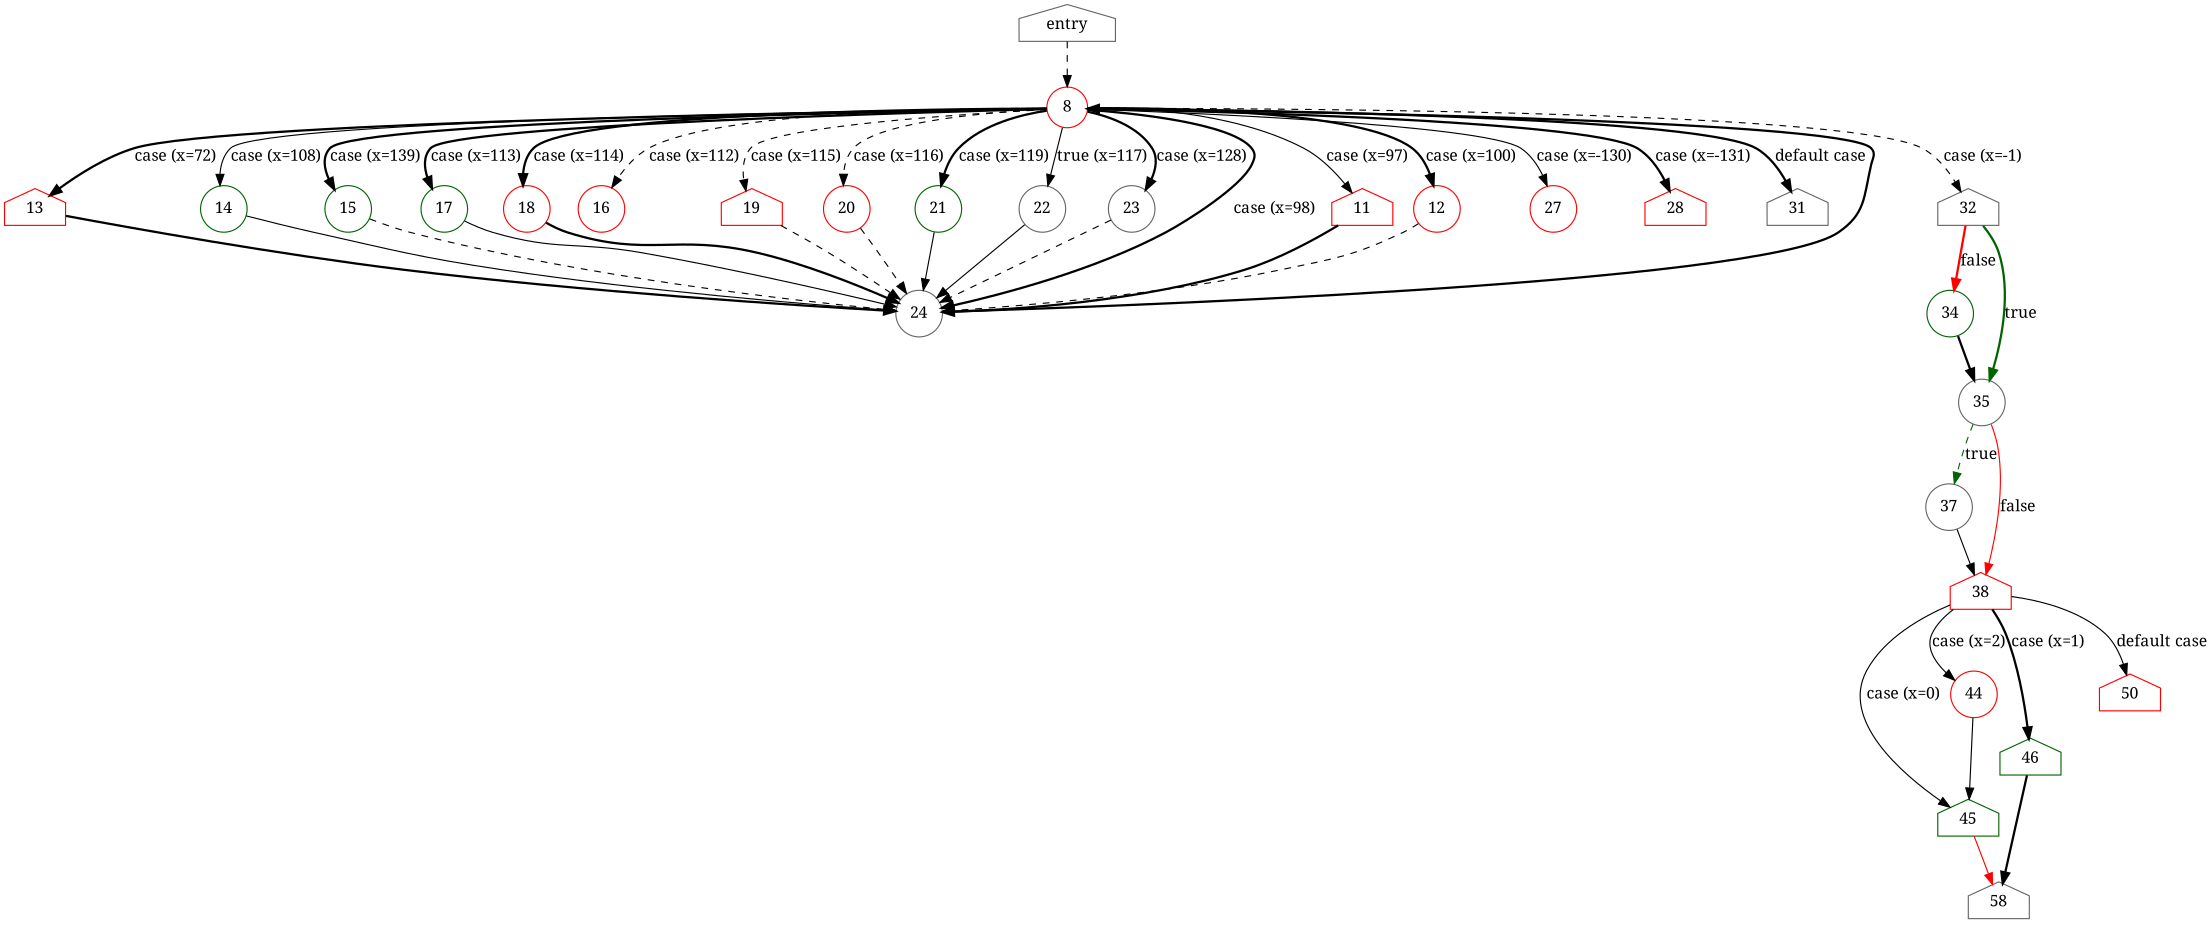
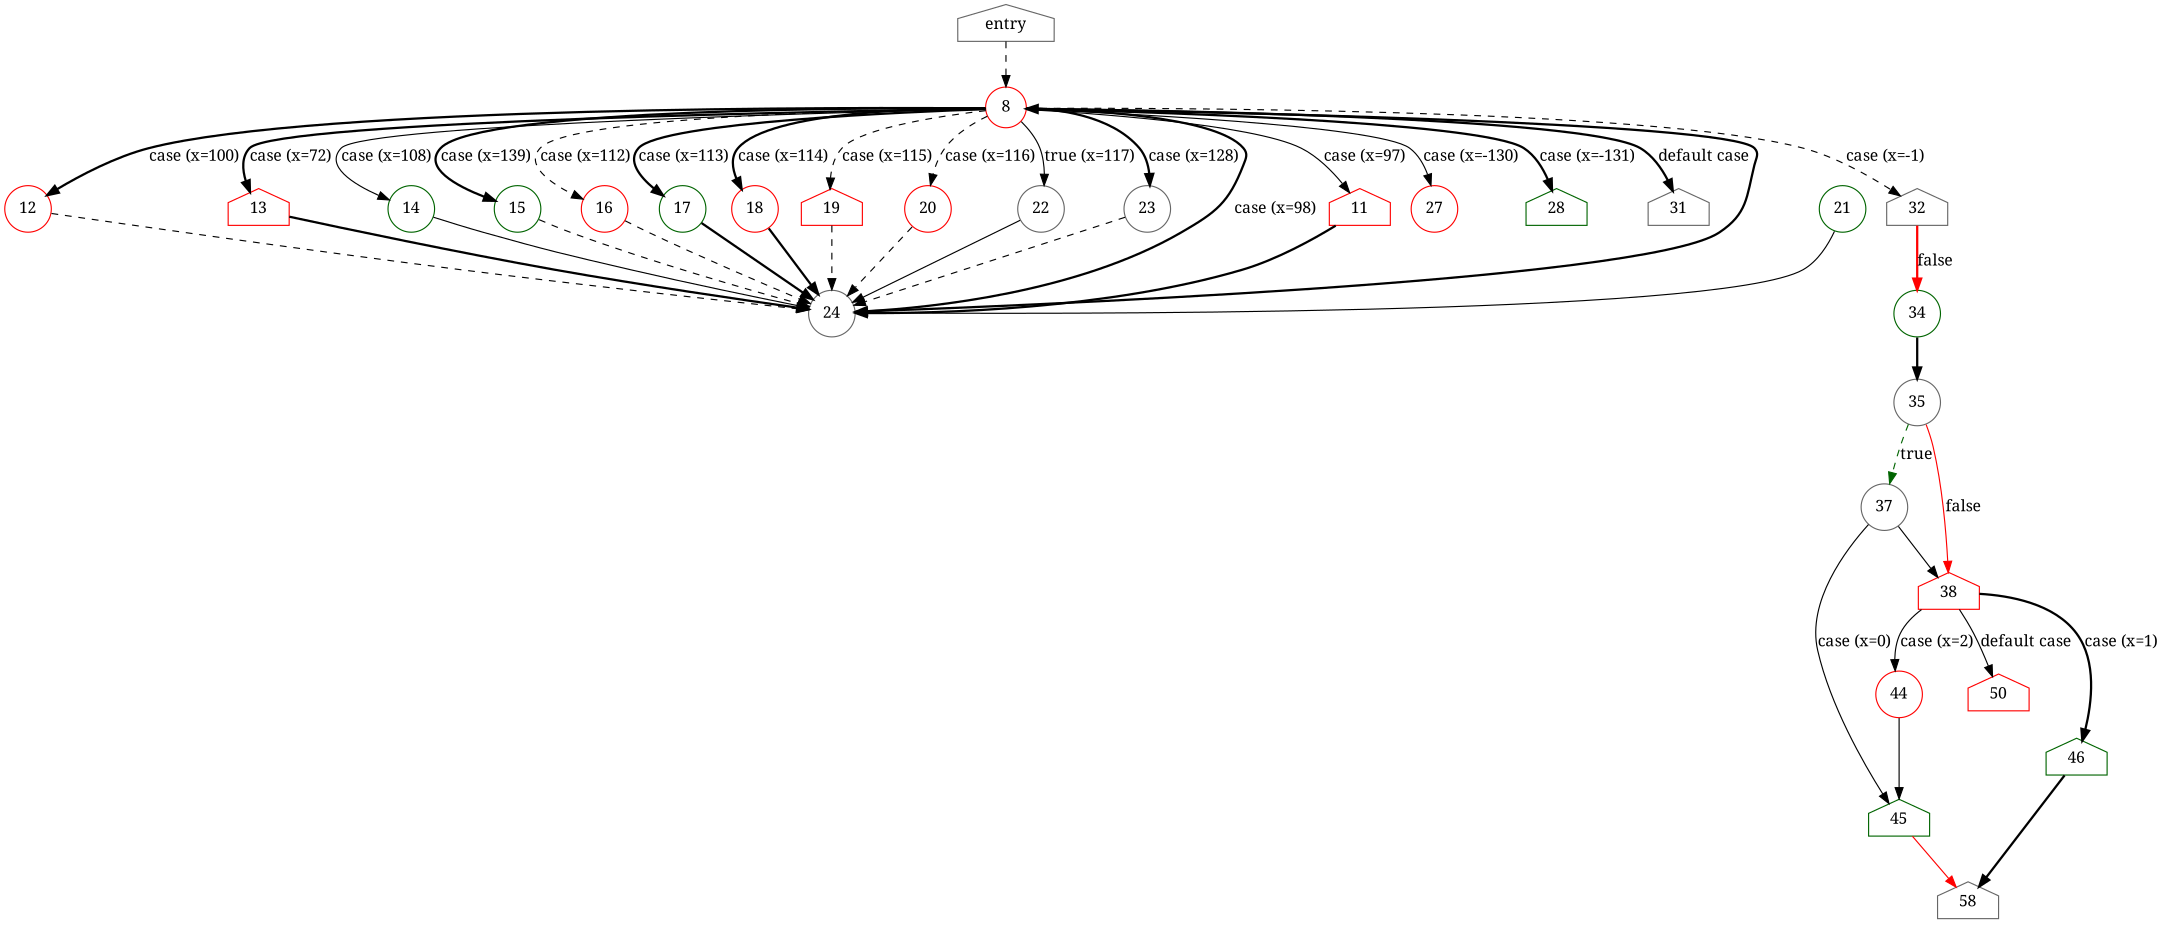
  digraph {
    fontname="Noto Serif"
    node [color=red fontname="Noto Serif" shape=circle]
    edge [fontname="Noto Serif" style=bold]
    n1 [color=gray40 label=entry shape=house]
    8
    11 [shape=house]
    12
    13 [shape=house]
    14 [color=darkgreen]
    15 [color=darkgreen]
    16
    17 [color=darkgreen]
    18
    19 [shape=house]
    20
    21 [color=darkgreen]
    22 [color=gray40]
    23 [color=gray40]
    24 [color=gray40]
    27
-   28 [shape=house]
+   28 [color=darkgreen shape=house]
    31 [color=gray40 shape=house]
    32 [color=gray40 shape=house]
    34 [color=darkgreen]
    35 [color=gray40]
    37 [color=gray40]
    38 [shape=house]
    44
    45 [color=darkgreen shape=house]
    46 [color=darkgreen shape=house]
    50 [shape=house]
    58 [color=gray40 shape=house]
    n1 -> 8 [style=dashed]
    8 -> 11 [label="case (x=97)" style=solid]
    8 -> 12 [label="case (x=100)"]
    8 -> 13 [label="case (x=72)"]
    8 -> 14 [label="case (x=108)" style=solid]
    8 -> 15 [label="case (x=139)"]
    8 -> 16 [label="case (x=112)" style=dashed]
    8 -> 17 [label="case (x=113)"]
    8 -> 18 [label="case (x=114)"]
    8 -> 19 [label="case (x=115)" style=dashed]
    8 -> 20 [label="case (x=116)" style=dashed]
-   8 -> 21 [label="case (x=119)"]
    8 -> 22 [label="true (x=117)" style=solid]
    8 -> 23 [label="case (x=128)"]
    8 -> 24 [label="case (x=98)"]
    8 -> 27 [label="case (x=-130)" style=solid]
    8 -> 28 [label="case (x=-131)"]
    8 -> 31 [label="default case"]
    8 -> 32 [label="case (x=-1)" style=dashed]
    11 -> 24
    12 -> 24 [style=dashed]
    13 -> 24
    14 -> 24 [style=solid]
    15 -> 24 [style=dashed]
-   17 -> 24 [style=solid]
+   16 -> 24 [style=dashed]
+   17 -> 24
    18 -> 24
    19 -> 24 [style=dashed]
    20 -> 24 [style=dashed]
    21 -> 24 [style=solid]
    22 -> 24 [style=solid]
    23 -> 24 [style=dashed]
    24 -> 8
    32 -> 34 [color=red label=false]
-   32 -> 35 [color=darkgreen label=true]
    34 -> 35
    35 -> 37 [color=darkgreen label=true style=dashed]
    35 -> 38 [color=red label=false style=solid]
    37 -> 38 [style=solid]
    38 -> 44 [label="case (x=2)" style=solid]
-   38 -> 45 [label="case (x=0)" style=solid]
+   37 -> 45 [label="case (x=0)" style=solid]
    38 -> 46 [label="case (x=1)"]
    38 -> 50 [label="default case" style=solid]
    44 -> 45 [style=solid]
    45 -> 58 [color=red style=solid]
    46 -> 58
  }
